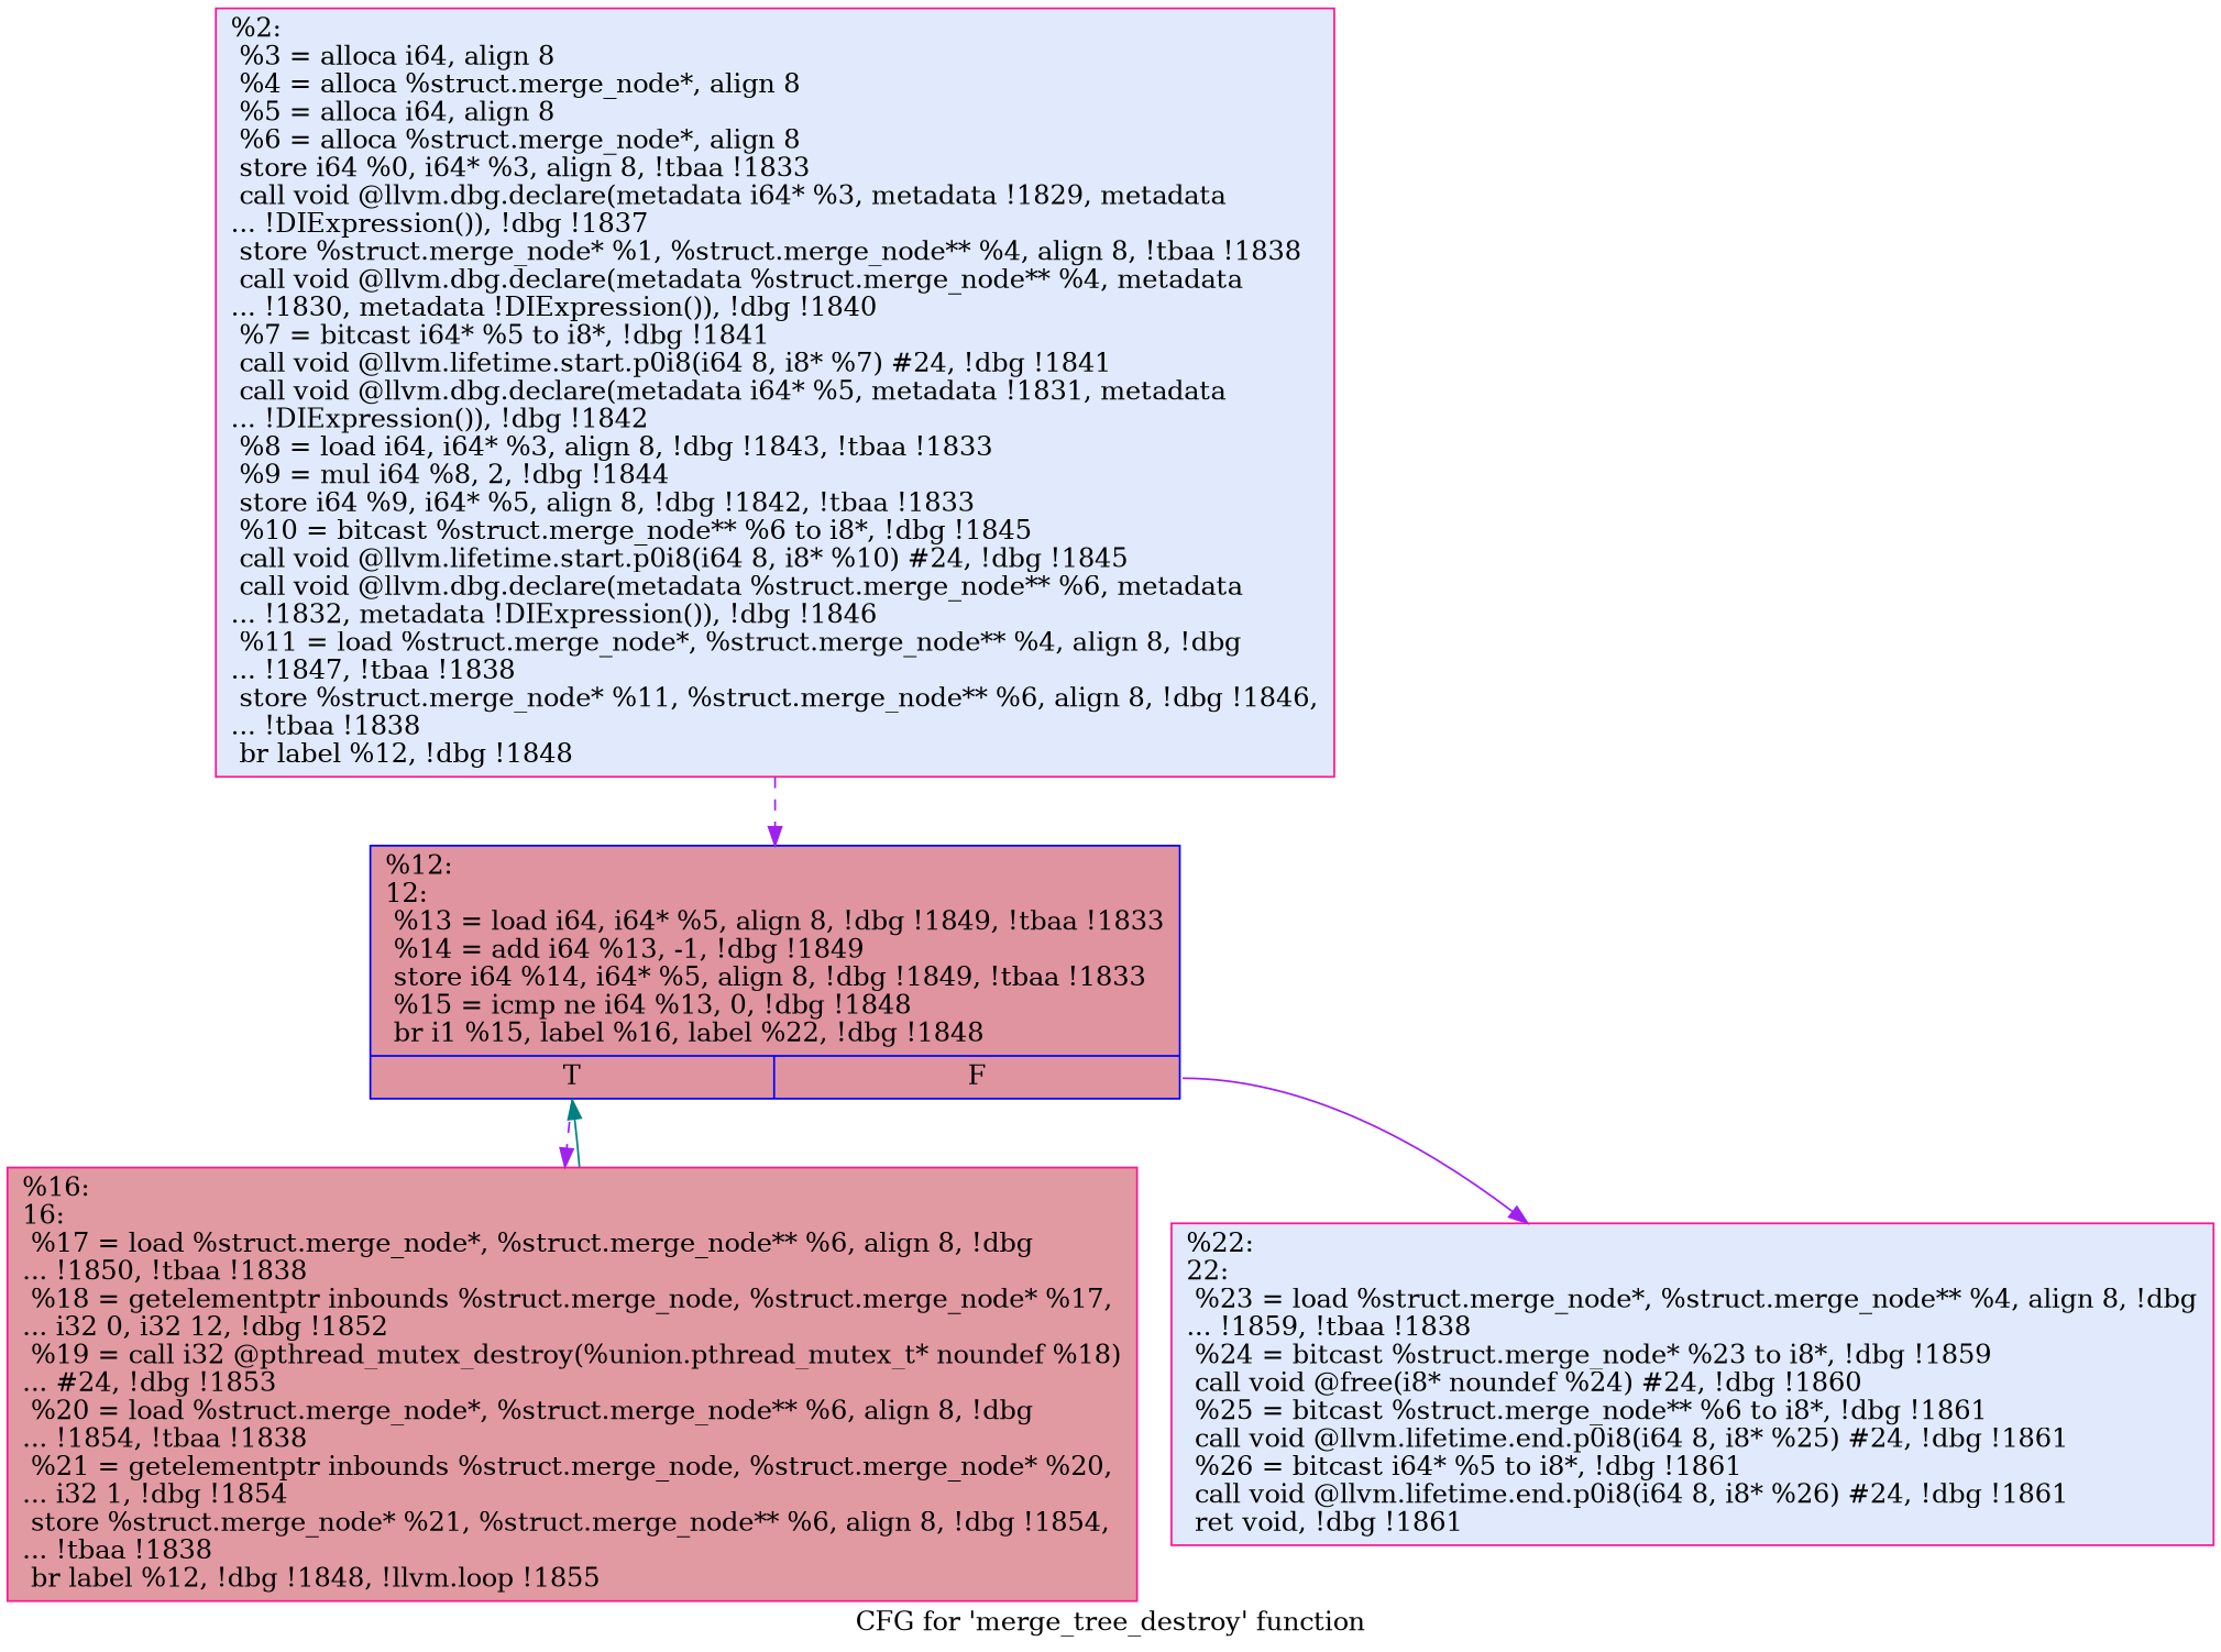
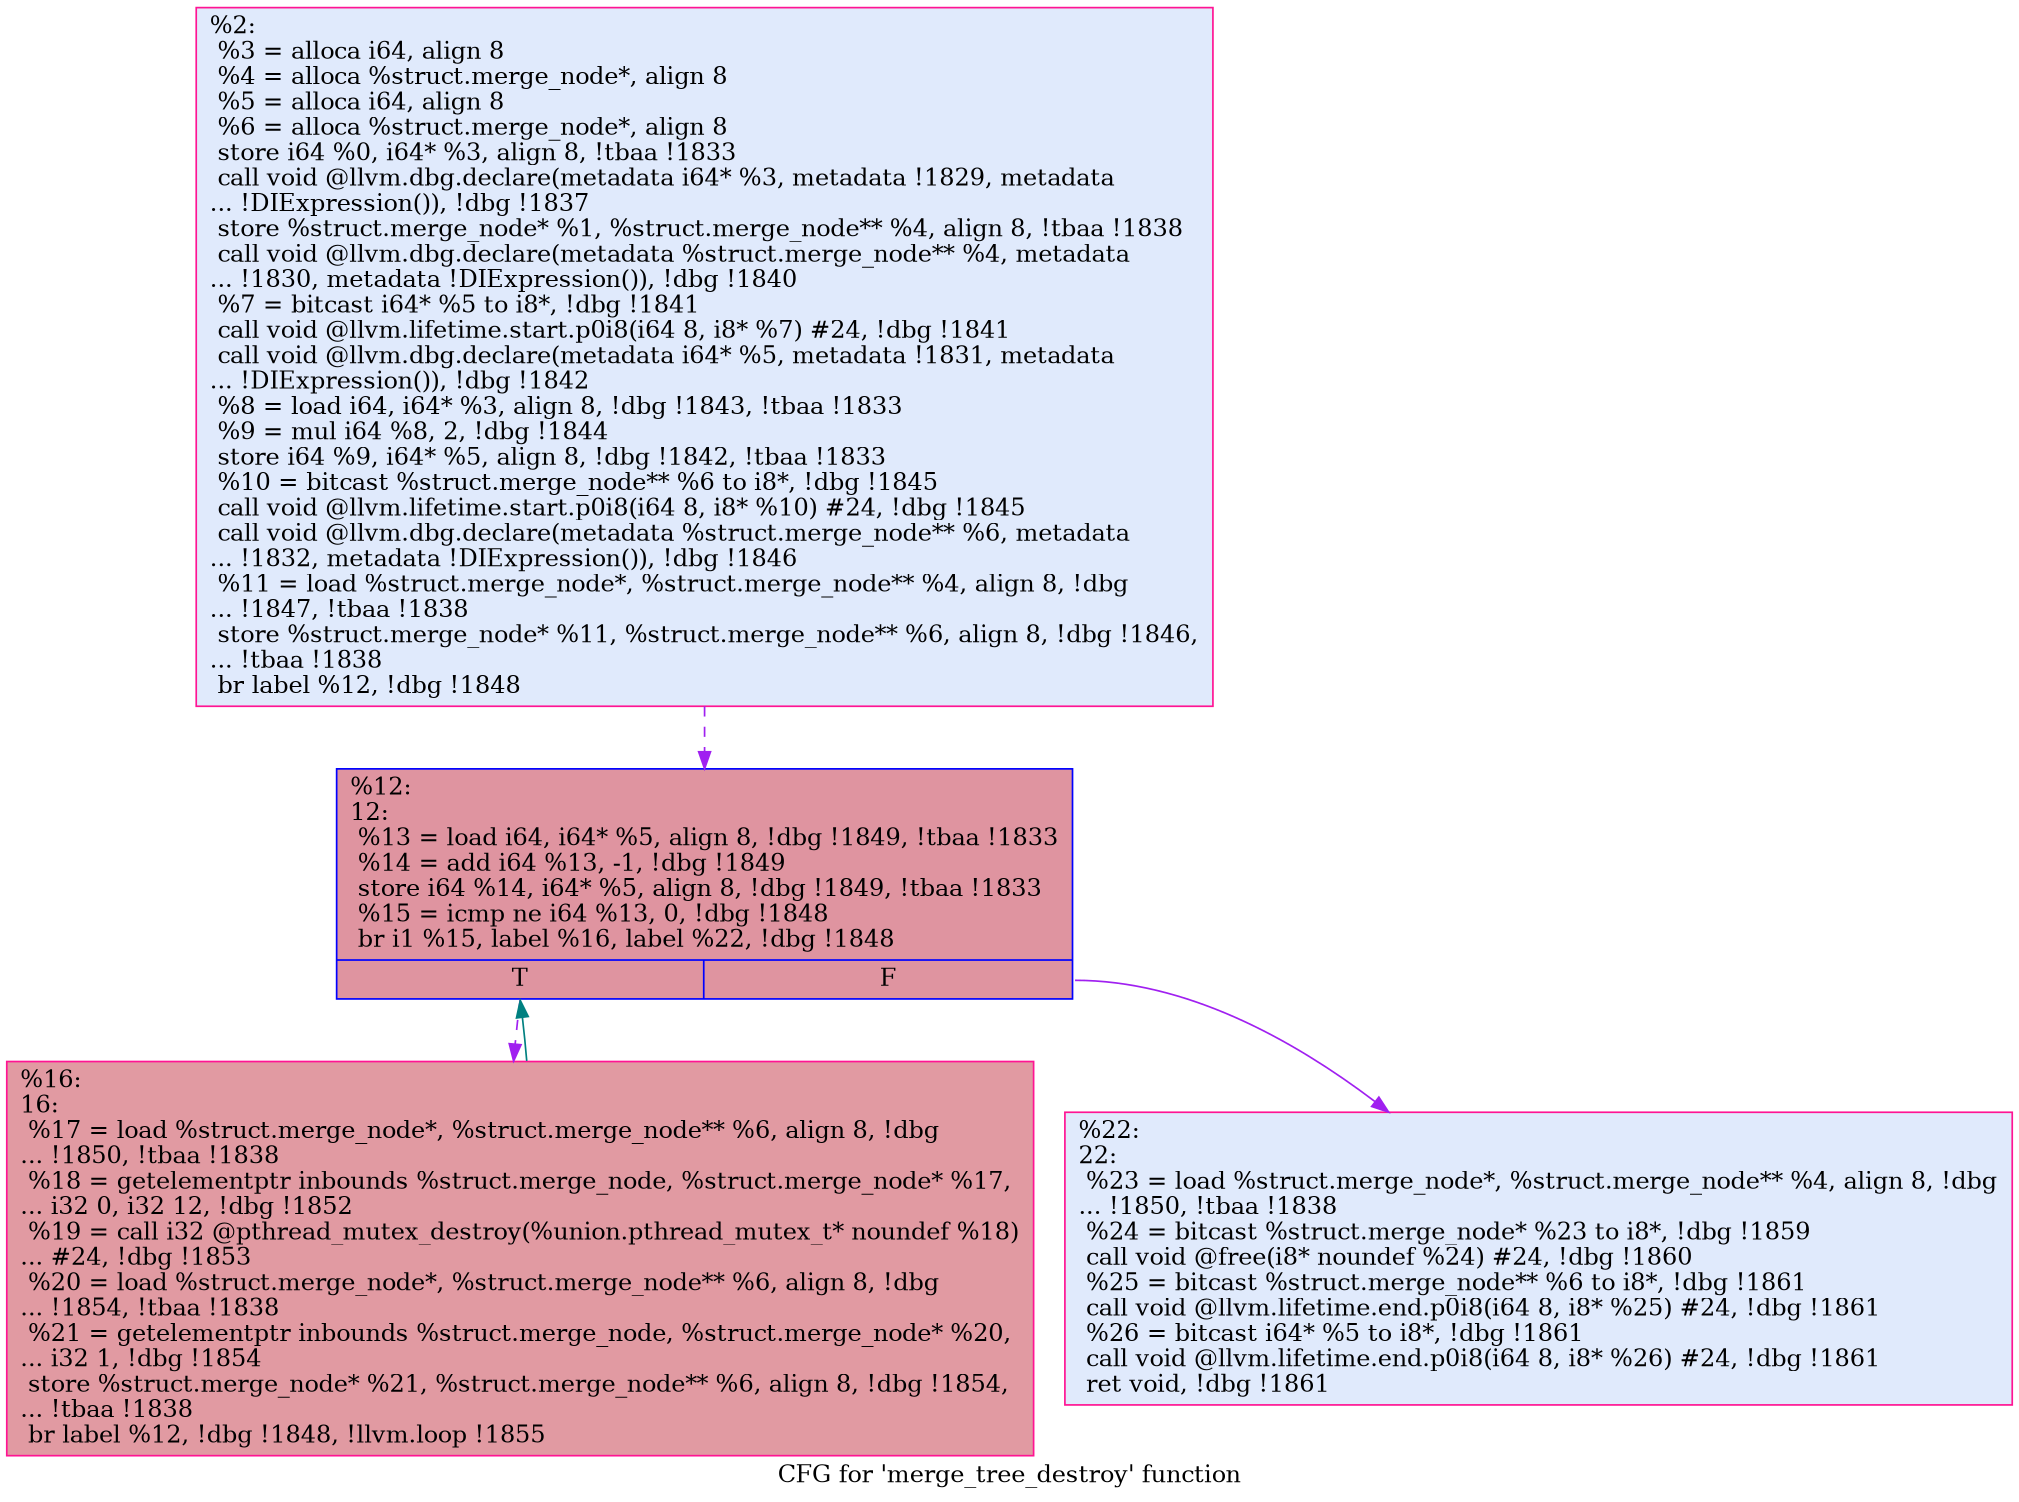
  digraph {
    label="CFG for 'merge_tree_destroy' function"
    node [color=deeppink fillcolor="#b9d0f970" shape=record style=filled]
    edge [color=purple style=dashed]
    n1 [label="{%2:\l  %3 = alloca i64, align 8\l  %4 = alloca %struct.merge_node*, align 8\l  %5 = alloca i64, align 8\l  %6 = alloca %struct.merge_node*, align 8\l  store i64 %0, i64* %3, align 8, !tbaa !1833\l  call void @llvm.dbg.declare(metadata i64* %3, metadata !1829, metadata\l... !DIExpression()), !dbg !1837\l  store %struct.merge_node* %1, %struct.merge_node** %4, align 8, !tbaa !1838\l  call void @llvm.dbg.declare(metadata %struct.merge_node** %4, metadata\l... !1830, metadata !DIExpression()), !dbg !1840\l  %7 = bitcast i64* %5 to i8*, !dbg !1841\l  call void @llvm.lifetime.start.p0i8(i64 8, i8* %7) #24, !dbg !1841\l  call void @llvm.dbg.declare(metadata i64* %5, metadata !1831, metadata\l... !DIExpression()), !dbg !1842\l  %8 = load i64, i64* %3, align 8, !dbg !1843, !tbaa !1833\l  %9 = mul i64 %8, 2, !dbg !1844\l  store i64 %9, i64* %5, align 8, !dbg !1842, !tbaa !1833\l  %10 = bitcast %struct.merge_node** %6 to i8*, !dbg !1845\l  call void @llvm.lifetime.start.p0i8(i64 8, i8* %10) #24, !dbg !1845\l  call void @llvm.dbg.declare(metadata %struct.merge_node** %6, metadata\l... !1832, metadata !DIExpression()), !dbg !1846\l  %11 = load %struct.merge_node*, %struct.merge_node** %4, align 8, !dbg\l... !1847, !tbaa !1838\l  store %struct.merge_node* %11, %struct.merge_node** %6, align 8, !dbg !1846,\l... !tbaa !1838\l  br label %12, !dbg !1848\l}"]
    n2 [color=blue fillcolor="#b70d2870" label="{%12:\l12:                                               \l  %13 = load i64, i64* %5, align 8, !dbg !1849, !tbaa !1833\l  %14 = add i64 %13, -1, !dbg !1849\l  store i64 %14, i64* %5, align 8, !dbg !1849, !tbaa !1833\l  %15 = icmp ne i64 %13, 0, !dbg !1848\l  br i1 %15, label %16, label %22, !dbg !1848\l|{<s0>T|<s1>F}}"]
    n3 [fillcolor="#bb1b2c70" label="{%16:\l16:                                               \l  %17 = load %struct.merge_node*, %struct.merge_node** %6, align 8, !dbg\l... !1850, !tbaa !1838\l  %18 = getelementptr inbounds %struct.merge_node, %struct.merge_node* %17,\l... i32 0, i32 12, !dbg !1852\l  %19 = call i32 @pthread_mutex_destroy(%union.pthread_mutex_t* noundef %18)\l... #24, !dbg !1853\l  %20 = load %struct.merge_node*, %struct.merge_node** %6, align 8, !dbg\l... !1854, !tbaa !1838\l  %21 = getelementptr inbounds %struct.merge_node, %struct.merge_node* %20,\l... i32 1, !dbg !1854\l  store %struct.merge_node* %21, %struct.merge_node** %6, align 8, !dbg !1854,\l... !tbaa !1838\l  br label %12, !dbg !1848, !llvm.loop !1855\l}"]
-   n4 [label="{%22:\l22:                                               \l  %23 = load %struct.merge_node*, %struct.merge_node** %4, align 8, !dbg\l... !1859, !tbaa !1838\l  %24 = bitcast %struct.merge_node* %23 to i8*, !dbg !1859\l  call void @free(i8* noundef %24) #24, !dbg !1860\l  %25 = bitcast %struct.merge_node** %6 to i8*, !dbg !1861\l  call void @llvm.lifetime.end.p0i8(i64 8, i8* %25) #24, !dbg !1861\l  %26 = bitcast i64* %5 to i8*, !dbg !1861\l  call void @llvm.lifetime.end.p0i8(i64 8, i8* %26) #24, !dbg !1861\l  ret void, !dbg !1861\l}"]
+   n4 [label="{%22:\l22:                                               \l  %23 = load %struct.merge_node*, %struct.merge_node** %4, align 8, !dbg\l... !1850, !tbaa !1838\l  %24 = bitcast %struct.merge_node* %23 to i8*, !dbg !1859\l  call void @free(i8* noundef %24) #24, !dbg !1860\l  %25 = bitcast %struct.merge_node** %6 to i8*, !dbg !1861\l  call void @llvm.lifetime.end.p0i8(i64 8, i8* %25) #24, !dbg !1861\l  %26 = bitcast i64* %5 to i8*, !dbg !1861\l  call void @llvm.lifetime.end.p0i8(i64 8, i8* %26) #24, !dbg !1861\l  ret void, !dbg !1861\l}"]
    n1 -> n2
    n2 -> n3 [tailport=s0]
    n2 -> n4 [tailport=s1 style=solid]
    n3 -> n2 [color=teal style=solid]
  }
